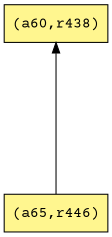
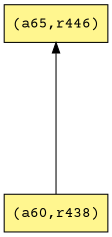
  digraph {
    rankdir=BT
    ranksep=2.0
    fontname="Courier Prime"
    node [fillcolor=khaki1 shape=record style=filled fontname="Courier Prime"]
    n1 [label="{(a60,r438)}"]
    n2 [label="{(a65,r446)}"]
-   n2 -> n1 [fontname="Courier Prime"]
+   n1 -> n2 [fontname="Courier Prime"]
  }
